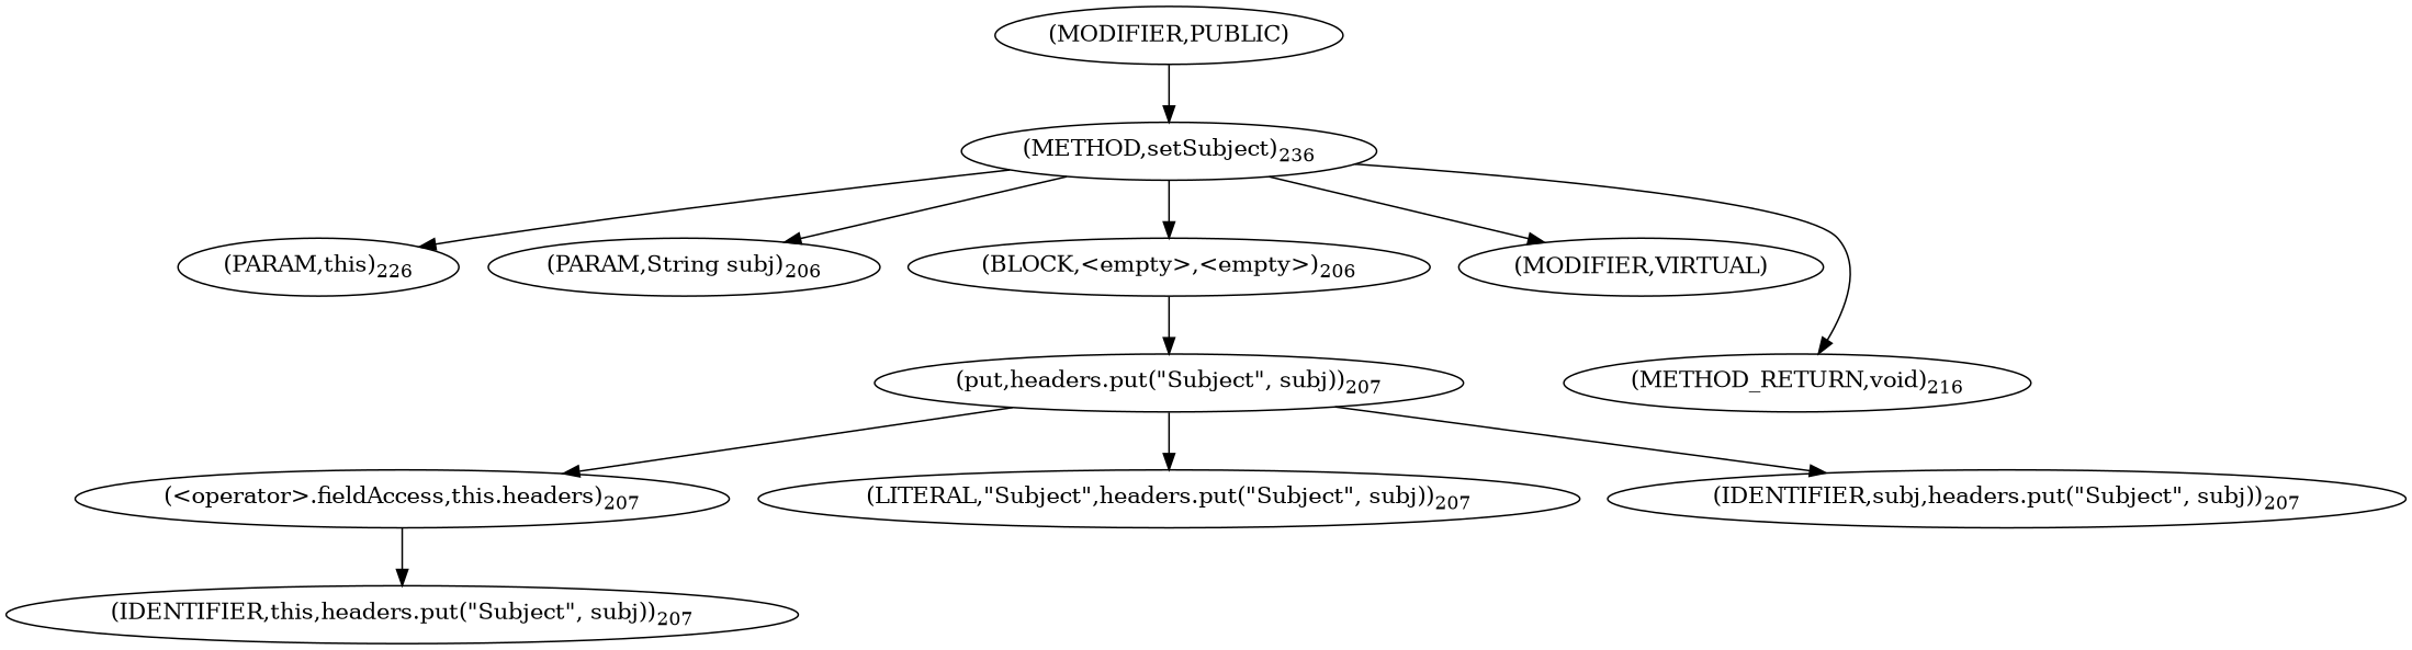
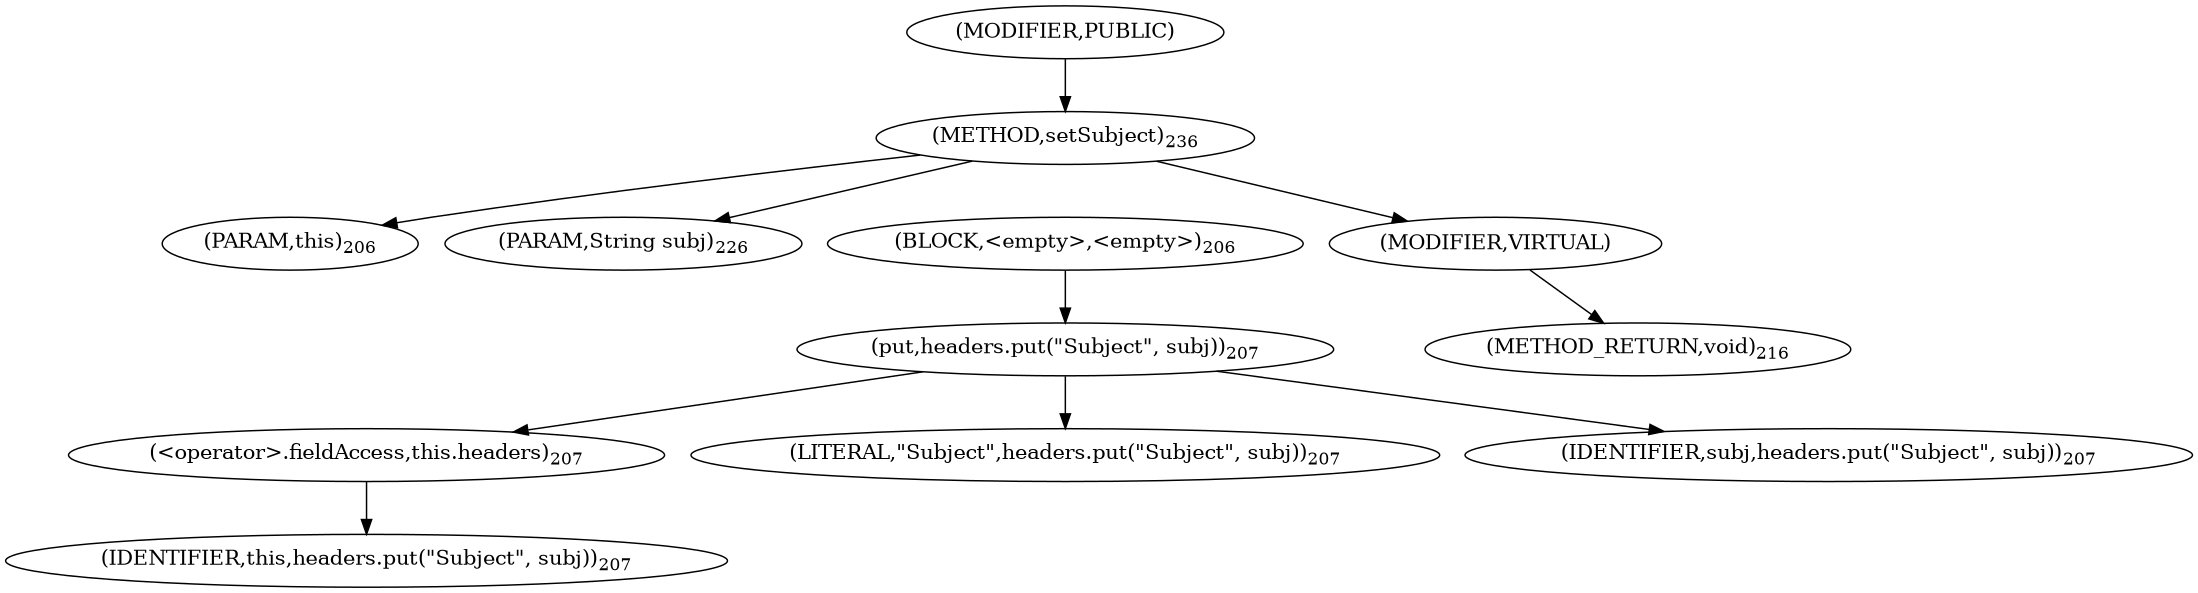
  digraph {
    n1 [label=<(METHOD,setSubject)<SUB>236</SUB>>]
-   n2 [label=<(PARAM,this)<SUB>226</SUB>>]
-   n3 [label=<(PARAM,String subj)<SUB>206</SUB>>]
+   n2 [label=<(PARAM,this)<SUB>206</SUB>>]
+   n3 [label=<(PARAM,String subj)<SUB>226</SUB>>]
    n4 [label=<(BLOCK,&lt;empty&gt;,&lt;empty&gt;)<SUB>206</SUB>>]
    n5 [label=<(MODIFIER,VIRTUAL)>]
    n6 [label=<(METHOD_RETURN,void)<SUB>216</SUB>>]
    n7 [label=<(put,headers.put(&quot;Subject&quot;, subj))<SUB>207</SUB>>]
    n8 [label=<(MODIFIER,PUBLIC)>]
    n9 [label=<(&lt;operator&gt;.fieldAccess,this.headers)<SUB>207</SUB>>]
    n10 [label=<(LITERAL,&quot;Subject&quot;,headers.put(&quot;Subject&quot;, subj))<SUB>207</SUB>>]
    n11 [label=<(IDENTIFIER,subj,headers.put(&quot;Subject&quot;, subj))<SUB>207</SUB>>]
    n12 [label=<(IDENTIFIER,this,headers.put(&quot;Subject&quot;, subj))<SUB>207</SUB>>]
    n1 -> n2
    n1 -> n3
-   n1 -> n4
    n1 -> n5
-   n1 -> n6
+   n5 -> n6
    n4 -> n7
    n7 -> n9
    n7 -> n10
    n7 -> n11
    n8 -> n1
    n9 -> n12
  }
